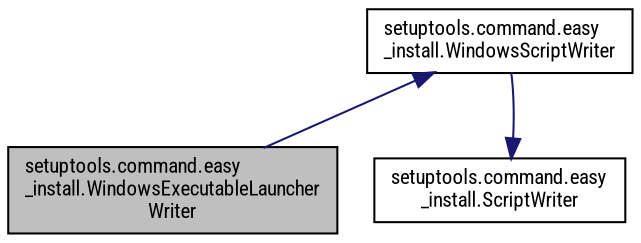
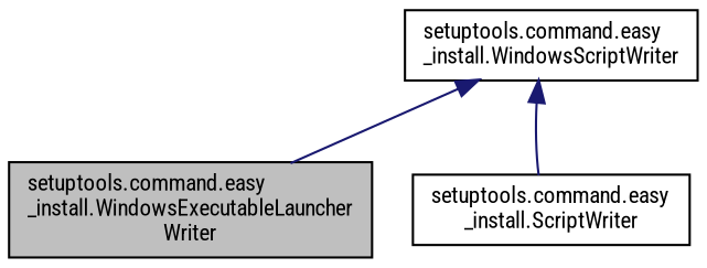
  digraph {
    fontname="Roboto Condensed"
    node [color=black fillcolor=white fontname="Roboto Condensed" fontsize=10 shape=record style=filled]
    edge [color=midnightblue dir=back fontname="Roboto Condensed" fontsize=10 labelfontname=Helvetica labelfontsize=10 style=solid]
    n1 [fillcolor=grey75 fontcolor=black height=0.2 label="setuptools.command.easy\l_install.WindowsExecutableLauncher\lWriter" width=0.4]
    n2 [height=0.2 label="setuptools.command.easy\l_install.WindowsScriptWriter" width=0.4]
    n3 [height=0.2 label="setuptools.command.easy\l_install.ScriptWriter" width=0.4]
    n2 -> n1
-   n3 -> n2
+   n2 -> n3
  }
